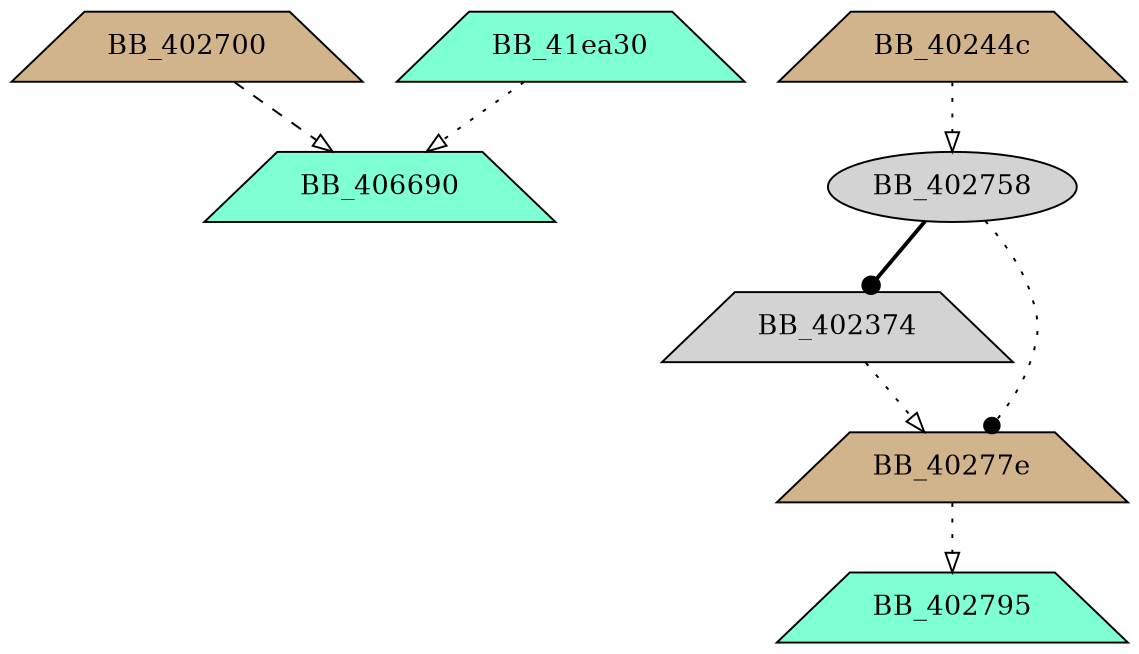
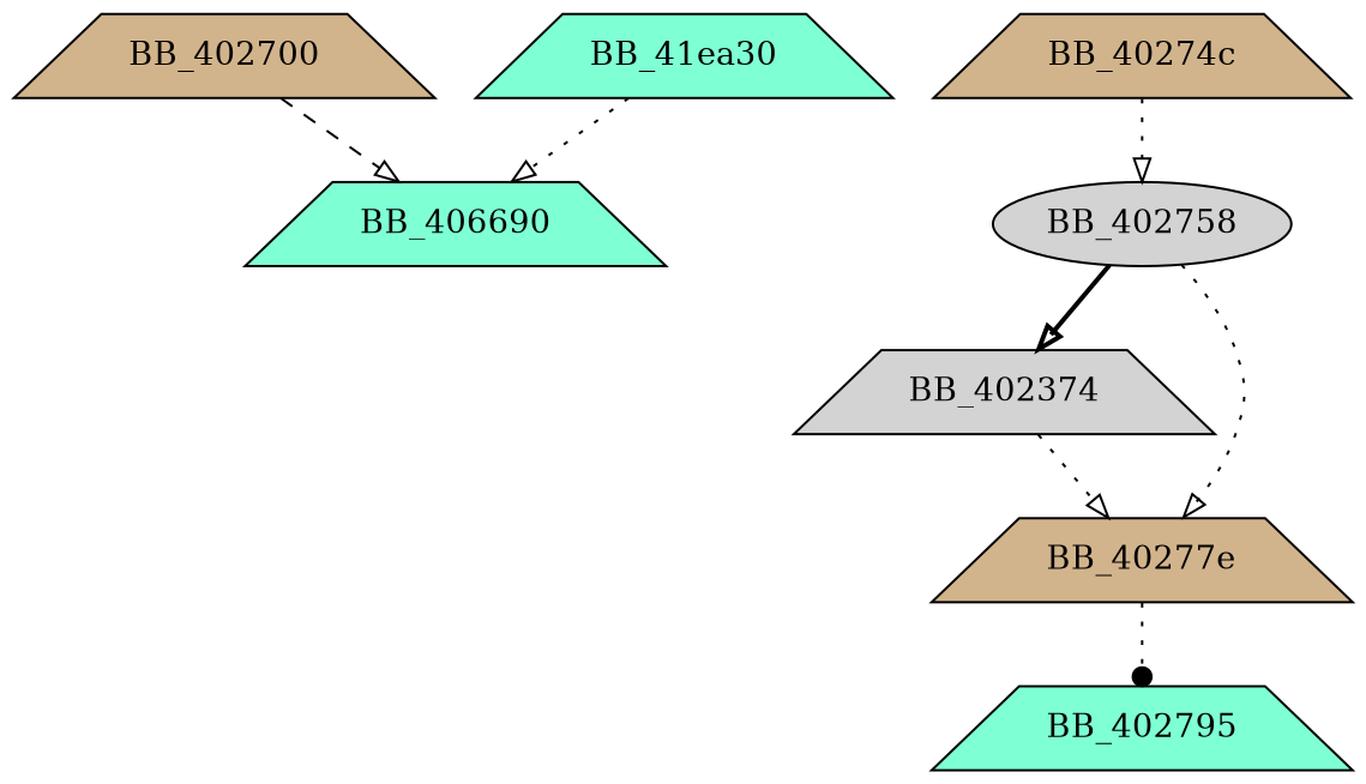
  digraph {
    node [fillcolor=aquamarine shape=trapezium style=filled]
    edge [arrowhead=onormal style=dotted]
    BB_406690
    BB_402700 [fillcolor=tan]
    BB_402758 [fillcolor=lightgrey shape=ellipse]
-   BB_40274c [fillcolor=tan label=BB_40244c]
+   BB_40274c [fillcolor=tan]
    n5 [fillcolor=lightgrey label=BB_402374]
    BB_40277e [fillcolor=tan]
    BB_402795
    BB_41ea30
    BB_402700 -> BB_406690 [style=dashed]
-   BB_402758 -> n5 [arrowhead=dot style=bold]
-   BB_402758 -> BB_40277e [arrowhead=dot]
+   BB_402758 -> n5 [style=bold]
+   BB_402758 -> BB_40277e
    BB_40274c -> BB_402758
    n5 -> BB_40277e
-   BB_40277e -> BB_402795
+   BB_40277e -> BB_402795 [arrowhead=dot]
    BB_41ea30 -> BB_406690
  }
